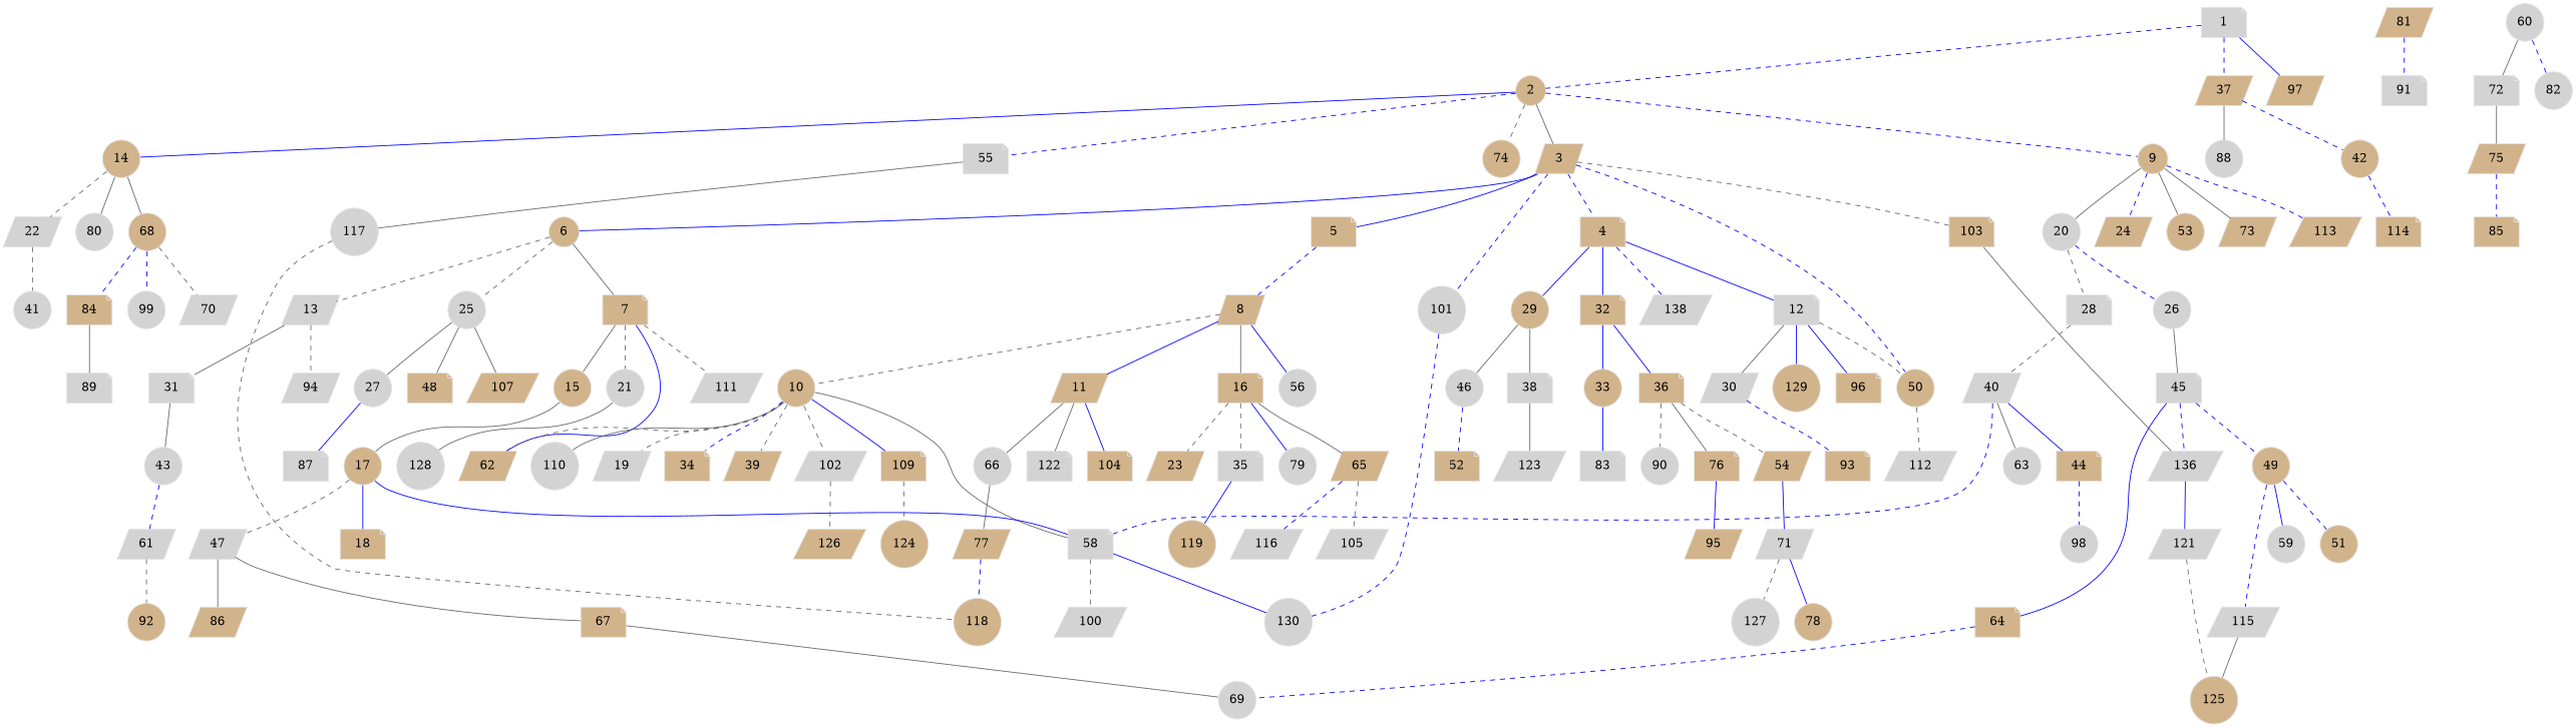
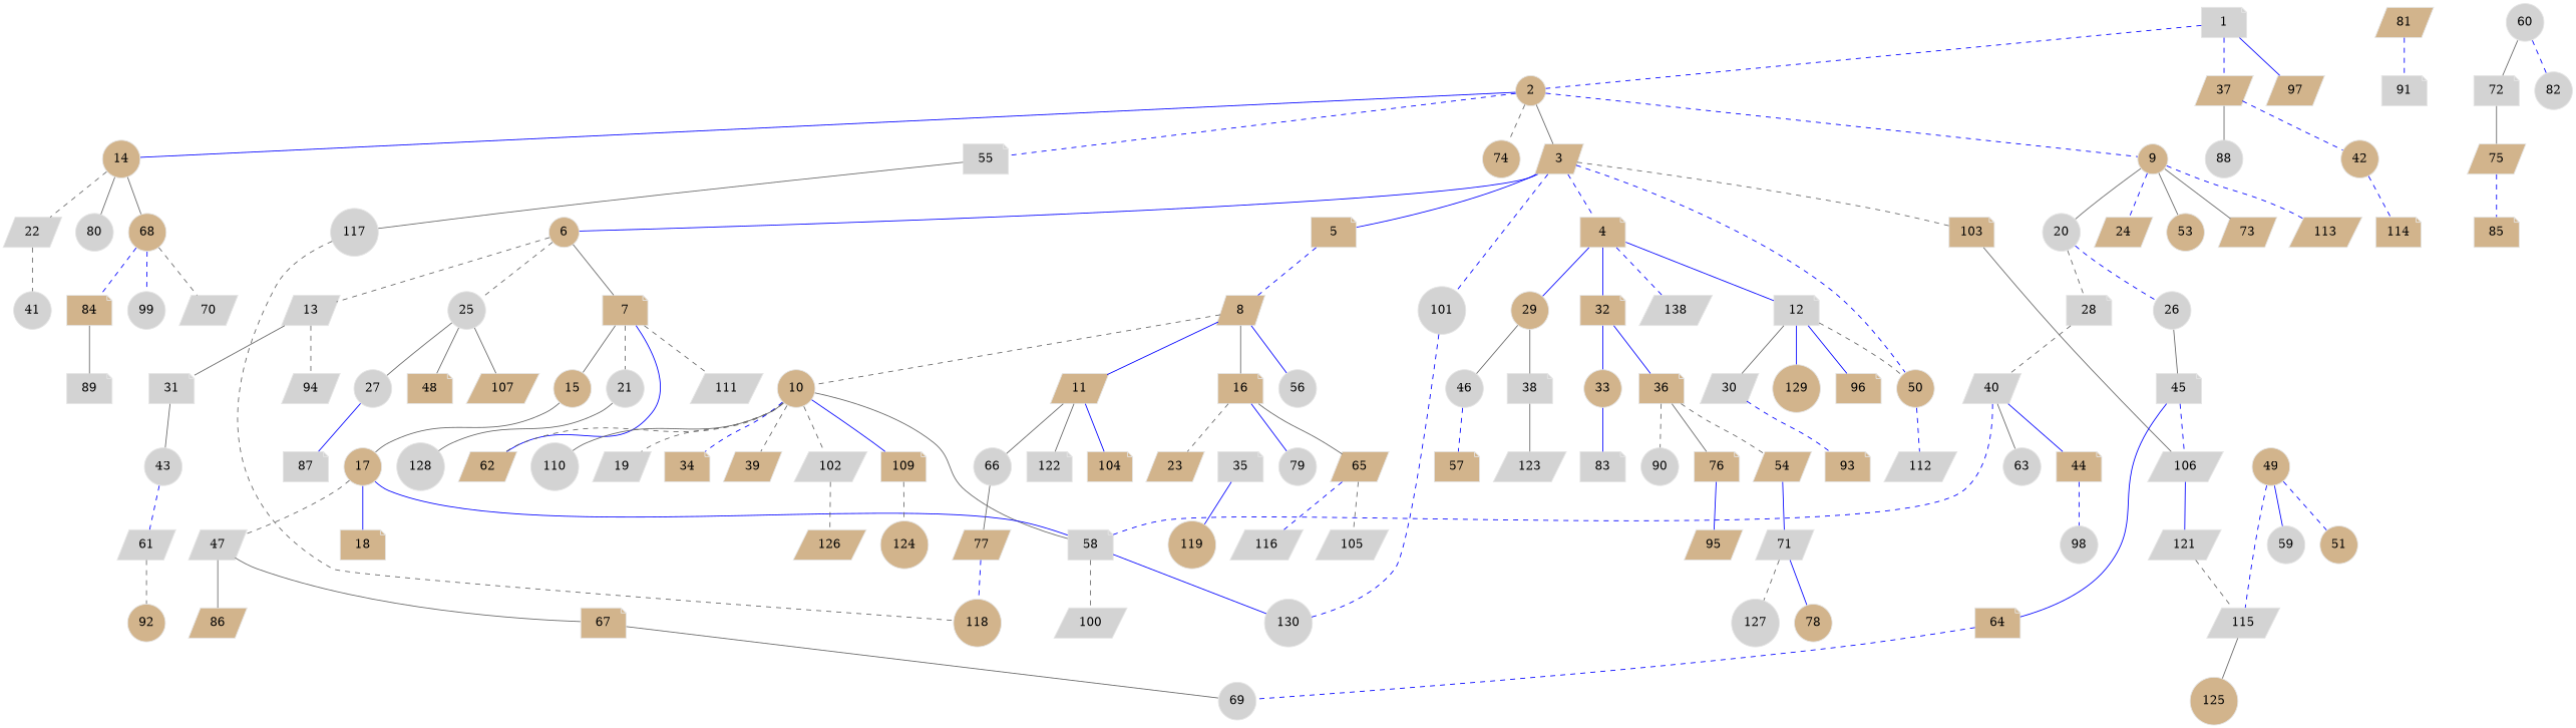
  graph {
    node [color=gray90 fillcolor=tan shape=circle style=filled]
    edge [color=gray40 style=solid]
    1 [fillcolor=lightgrey shape=note]
    2
    37 [shape=parallelogram]
    97 [shape=parallelogram]
    3 [shape=parallelogram]
    9
    14
    55 [fillcolor=lightgrey shape=note]
    74
    42
    88 [fillcolor=lightgrey]
    4 [shape=note]
    5 [shape=note]
    6
    50
    101 [fillcolor=lightgrey]
    103 [shape=note]
    20 [fillcolor=lightgrey]
    24 [shape=parallelogram]
    53
    73 [shape=parallelogram]
    113 [shape=parallelogram]
    22 [fillcolor=lightgrey shape=parallelogram]
    68
    80 [fillcolor=lightgrey]
    117 [fillcolor=lightgrey]
    12 [fillcolor=lightgrey shape=note]
    29
    32 [shape=note]
    n30 [fillcolor=lightgrey label=138 shape=parallelogram]
    8 [shape=parallelogram]
    7 [shape=note]
    13 [fillcolor=lightgrey shape=parallelogram]
    25 [fillcolor=lightgrey]
    112 [fillcolor=lightgrey shape=parallelogram]
    130 [fillcolor=lightgrey]
-   106 [fillcolor=lightgrey shape=parallelogram label=136]
+   106 [fillcolor=lightgrey shape=parallelogram]
    30 [fillcolor=lightgrey shape=parallelogram]
    96 [shape=note]
    129
    38 [fillcolor=lightgrey shape=note]
    46 [fillcolor=lightgrey]
    33
    36 [shape=note]
    10
    11 [shape=parallelogram]
    16 [shape=note]
    56 [fillcolor=lightgrey]
    15
    21 [fillcolor=lightgrey]
    62 [shape=parallelogram]
    111 [fillcolor=lightgrey shape=parallelogram]
    31 [fillcolor=lightgrey shape=note]
    94 [fillcolor=lightgrey shape=parallelogram]
    27 [fillcolor=lightgrey]
    48 [shape=note]
    107 [shape=parallelogram]
    17
    128 [fillcolor=lightgrey]
    19 [fillcolor=lightgrey shape=parallelogram]
    34 [shape=note]
    39 [shape=parallelogram]
    58 [fillcolor=lightgrey shape=note]
    102 [fillcolor=lightgrey shape=parallelogram]
    109 [shape=note]
    110 [fillcolor=lightgrey]
    66 [fillcolor=lightgrey]
    104 [shape=note]
    122 [fillcolor=lightgrey shape=note]
    23 [shape=parallelogram]
    35 [fillcolor=lightgrey shape=note]
    65 [shape=parallelogram]
    79 [fillcolor=lightgrey]
    26 [fillcolor=lightgrey]
    28 [fillcolor=lightgrey shape=note]
    100 [fillcolor=lightgrey shape=parallelogram]
    126 [shape=parallelogram]
    124
    77 [shape=parallelogram]
    93 [shape=note]
    43 [fillcolor=lightgrey]
    41 [fillcolor=lightgrey]
    70 [fillcolor=lightgrey shape=parallelogram]
    84 [shape=note]
    99 [fillcolor=lightgrey]
    18 [shape=note]
    47 [fillcolor=lightgrey shape=parallelogram]
    119
    105 [fillcolor=lightgrey shape=parallelogram]
    116 [fillcolor=lightgrey shape=parallelogram]
    67 [shape=note]
    86 [shape=parallelogram]
    45 [fillcolor=lightgrey shape=note]
    40 [fillcolor=lightgrey shape=parallelogram]
    87 [fillcolor=lightgrey shape=note]
    49
    64 [shape=note]
    44 [shape=note]
    63 [fillcolor=lightgrey]
    123 [fillcolor=lightgrey shape=parallelogram]
-   57 [shape=note label=52]
+   57 [shape=note]
    61 [fillcolor=lightgrey shape=parallelogram]
    83 [fillcolor=lightgrey shape=note]
    54 [shape=parallelogram]
    76 [shape=note]
    90 [fillcolor=lightgrey]
    71 [fillcolor=lightgrey shape=parallelogram]
    95 [shape=parallelogram]
    114 [shape=note]
    98 [fillcolor=lightgrey]
    92
    51
    59 [fillcolor=lightgrey]
    115 [fillcolor=lightgrey shape=parallelogram]
    69 [fillcolor=lightgrey]
    81 [shape=parallelogram]
    91 [fillcolor=lightgrey shape=note]
    121 [fillcolor=lightgrey shape=parallelogram]
    125
    60 [fillcolor=lightgrey]
    72 [fillcolor=lightgrey shape=note]
    82 [fillcolor=lightgrey]
    78
    127 [fillcolor=lightgrey]
    118
    75 [shape=parallelogram]
    89 [fillcolor=lightgrey shape=note]
    85 [shape=note]
    1 -- 2 [color=blue style=dashed]
    1 -- 37 [color=blue style=dashed]
    1 -- 97 [color=blue]
    2 -- 3
    2 -- 9 [color=blue style=dashed]
    2 -- 14 [color=blue]
    2 -- 55 [color=blue style=dashed]
    2 -- 74 [style=dashed]
    37 -- 42 [color=blue style=dashed]
    37 -- 88
    3 -- 4 [color=blue style=dashed]
    3 -- 5 [color=blue]
    3 -- 6 [color=blue]
    3 -- 50 [color=blue style=dashed]
    3 -- 101 [color=blue style=dashed]
    3 -- 103 [style=dashed]
    9 -- 20
    9 -- 24 [color=blue style=dashed]
    9 -- 53
    9 -- 73
    9 -- 113 [color=blue style=dashed]
    14 -- 22 [style=dashed]
    14 -- 68
    14 -- 80
    55 -- 117
    42 -- 114 [color=blue style=dashed]
    4 -- 12 [color=blue]
    4 -- 29 [color=blue]
    4 -- 32 [color=blue]
    4 -- n30 [color=blue style=dashed]
    5 -- 8 [color=blue style=dashed]
    6 -- 7
    6 -- 13 [style=dashed]
    6 -- 25 [style=dashed]
-   50 -- 112 [style=dashed]
+   50 -- 112 [color=blue style=dashed]
    101 -- 130 [color=blue style=dashed]
    103 -- 106
    20 -- 26 [color=blue style=dashed]
    20 -- 28 [style=dashed]
    22 -- 41 [style=dashed]
    68 -- 70 [style=dashed]
    68 -- 84 [color=blue style=dashed]
    68 -- 99 [color=blue style=dashed]
    117 -- 118 [style=dashed]
    12 -- 50 [style=dashed]
    12 -- 30
    12 -- 96 [color=blue]
    12 -- 129 [color=blue]
    29 -- 38
    29 -- 46
    32 -- 33 [color=blue]
    32 -- 36 [color=blue]
    8 -- 10 [style=dashed]
    8 -- 11 [color=blue]
    8 -- 16
    8 -- 56 [color=blue]
    7 -- 15
    7 -- 21 [style=dashed]
    7 -- 62 [color=blue]
    7 -- 111 [style=dashed]
    13 -- 31
    13 -- 94 [style=dashed]
    25 -- 27
    25 -- 48
    25 -- 107
    106 -- 121 [color=blue]
    30 -- 93 [color=blue style=dashed]
    38 -- 123
    46 -- 57 [color=blue style=dashed]
    33 -- 83 [color=blue]
    36 -- 54 [style=dashed]
    36 -- 76
    36 -- 90 [style=dashed]
    10 -- 62 [style=dashed]
    10 -- 19 [style=dashed]
    10 -- 34 [color=blue style=dashed]
    10 -- 39 [style=dashed]
    10 -- 58
    10 -- 102 [style=dashed]
    10 -- 109 [color=blue]
    10 -- 110
    11 -- 66
    11 -- 104 [color=blue]
    11 -- 122
    16 -- 23 [style=dashed]
-   16 -- 35 [style=dashed]
    16 -- 65
    16 -- 79 [color=blue]
    15 -- 17
    21 -- 128
    31 -- 43
    27 -- 87 [color=blue]
    17 -- 58 [color=blue]
    17 -- 18 [color=blue]
    17 -- 47 [style=dashed]
    58 -- 130 [color=blue]
    58 -- 100 [style=dashed]
    102 -- 126 [style=dashed]
    109 -- 124 [style=dashed]
    66 -- 77
    35 -- 119 [color=blue]
    65 -- 105 [style=dashed]
    65 -- 116 [color=blue style=dashed]
    26 -- 45
    28 -- 40 [style=dashed]
    77 -- 118 [color=blue style=dashed]
    43 -- 61 [color=blue style=dashed]
    84 -- 89
    47 -- 67
    47 -- 86
    67 -- 69
    45 -- 106 [color=blue style=dashed]
-   45 -- 49 [color=blue style=dashed]
    45 -- 64 [color=blue]
    40 -- 58 [color=blue style=dashed]
    40 -- 44 [color=blue]
    40 -- 63
    49 -- 51 [color=blue style=dashed]
    49 -- 59 [color=blue]
    49 -- 115 [color=blue style=dashed]
    64 -- 69 [color=blue style=dashed]
    44 -- 98 [color=blue style=dashed]
    61 -- 92 [style=dashed]
    54 -- 71 [color=blue]
    76 -- 95 [color=blue]
    71 -- 78 [color=blue]
    71 -- 127 [style=dashed]
    115 -- 125
    81 -- 91 [color=blue style=dashed]
-   121 -- 125 [style=dashed]
+   121 -- 115 [style=dashed]
    60 -- 72
    60 -- 82 [color=blue style=dashed]
    72 -- 75
    75 -- 85 [color=blue style=dashed]
  }
